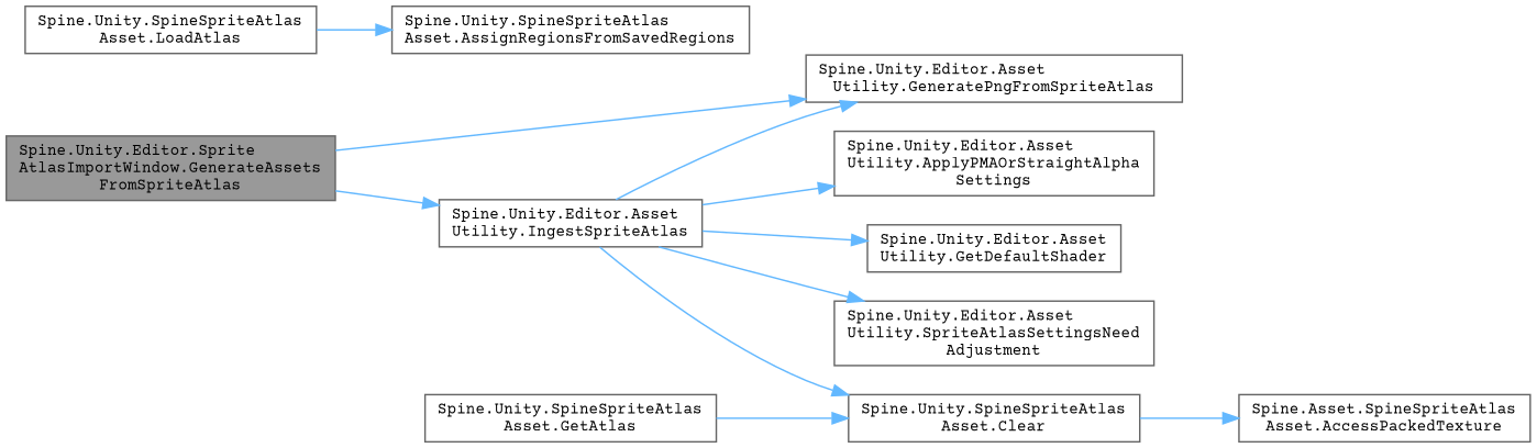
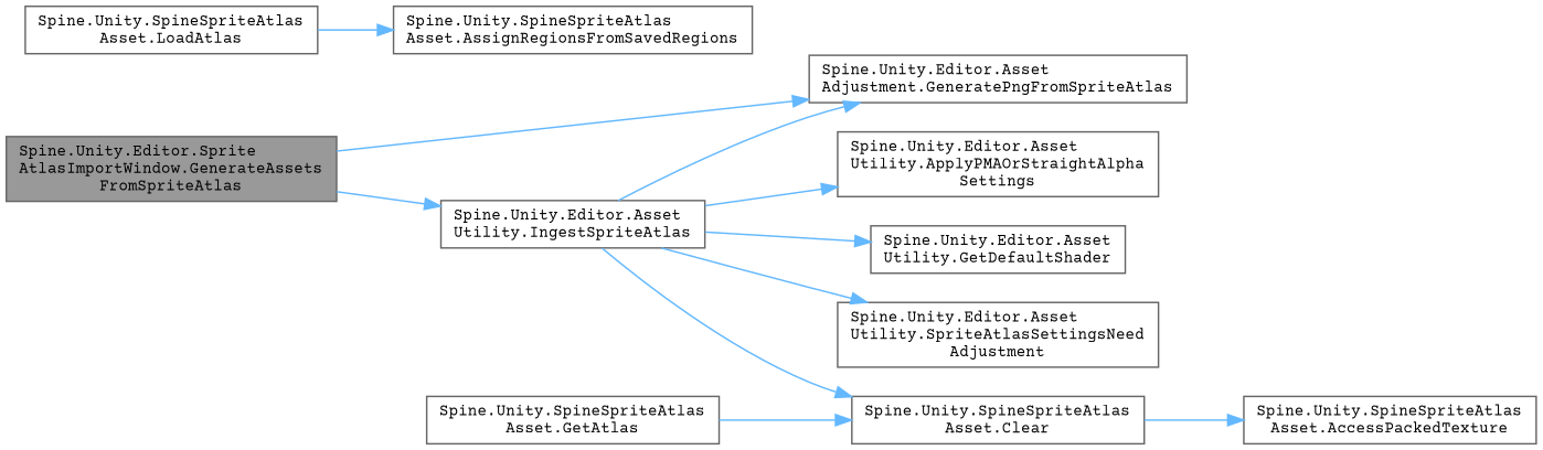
  digraph {
    fontname="Courier Prime"
    rankdir=LR
    node [color=grey40 fillcolor=white fontname="Courier Prime" fontsize=10 shape=box style=filled]
    edge [color=steelblue1 fontname="Courier Prime" fontsize=10 labelfontname=Helvetica labelfontsize=10 style=solid]
    n1 [color=gray40 fillcolor=grey60 fontcolor=black height=0.2 label="Spine.Unity.Editor.Sprite\lAtlasImportWindow.GenerateAssets\lFromSpriteAtlas" width=0.4]
-   n2 [height=0.2 label="Spine.Unity.Editor.Asset\lUtility.GeneratePngFromSpriteAtlas" width=0.4]
+   n2 [height=0.2 label="Spine.Unity.Editor.Asset\lAdjustment.GeneratePngFromSpriteAtlas" width=0.4]
    n3 [height=0.2 label="Spine.Unity.Editor.Asset\lUtility.IngestSpriteAtlas" width=0.4]
    n4 [height=0.2 label="Spine.Unity.Editor.Asset\lUtility.ApplyPMAOrStraightAlpha\lSettings" width=0.4]
    n5 [height=0.2 label="Spine.Unity.SpineSpriteAtlas\lAsset.Clear" width=0.4]
    n6 [height=0.2 label="Spine.Unity.Editor.Asset\lUtility.GetDefaultShader" width=0.4]
    n7 [height=0.2 label="Spine.Unity.Editor.Asset\lUtility.SpriteAtlasSettingsNeed\lAdjustment" width=0.4]
-   n8 [height=0.2 label="Spine.Asset.SpineSpriteAtlas\lAsset.AccessPackedTexture" width=0.4]
+   n8 [height=0.2 label="Spine.Unity.SpineSpriteAtlas\lAsset.AccessPackedTexture" width=0.4]
    n9 [height=0.2 label="Spine.Unity.SpineSpriteAtlas\lAsset.GetAtlas" width=0.4]
    n10 [height=0.2 label="Spine.Unity.SpineSpriteAtlas\lAsset.LoadAtlas" width=0.4]
    n11 [height=0.2 label="Spine.Unity.SpineSpriteAtlas\lAsset.AssignRegionsFromSavedRegions" width=0.4]
    n1 -> n2
    n1 -> n3
    n3 -> n2
    n3 -> n4
    n3 -> n5
    n3 -> n6
    n3 -> n7
    n5 -> n8
    n9 -> n5
    n10 -> n11
  }
